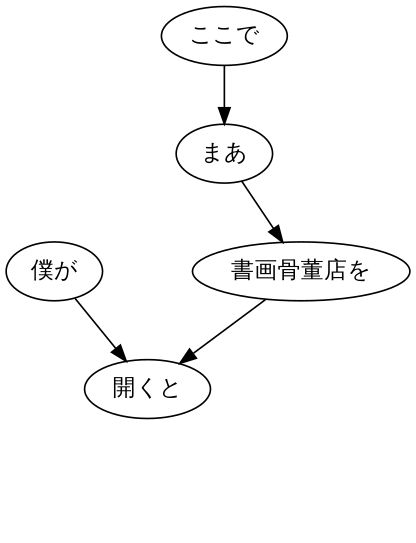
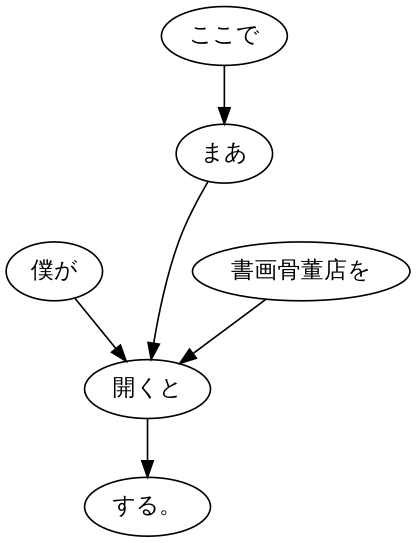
  digraph {
    n1 [label="僕が"]
    n2 [label="開くと"]
+   n3 [label="する。"]
    n4 [label="まあ"]
    n5 [label="ここで"]
    n6 [label="書画骨董店を"]
    n1 -> n2
-   n4 -> n6
+   n2 -> n3
+   n4 -> n2
    n5 -> n4
    n6 -> n2
  }
